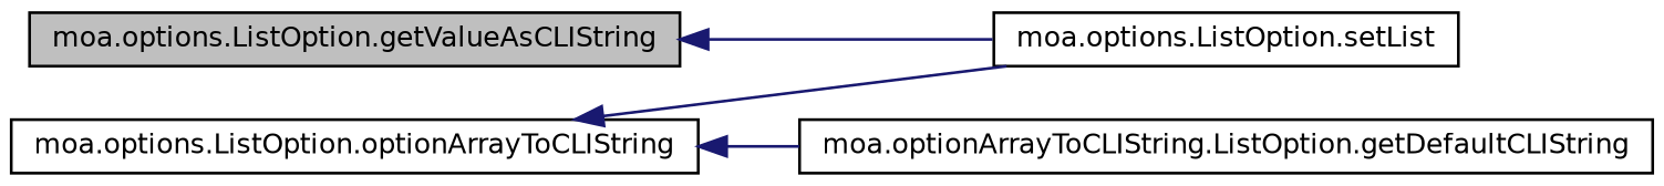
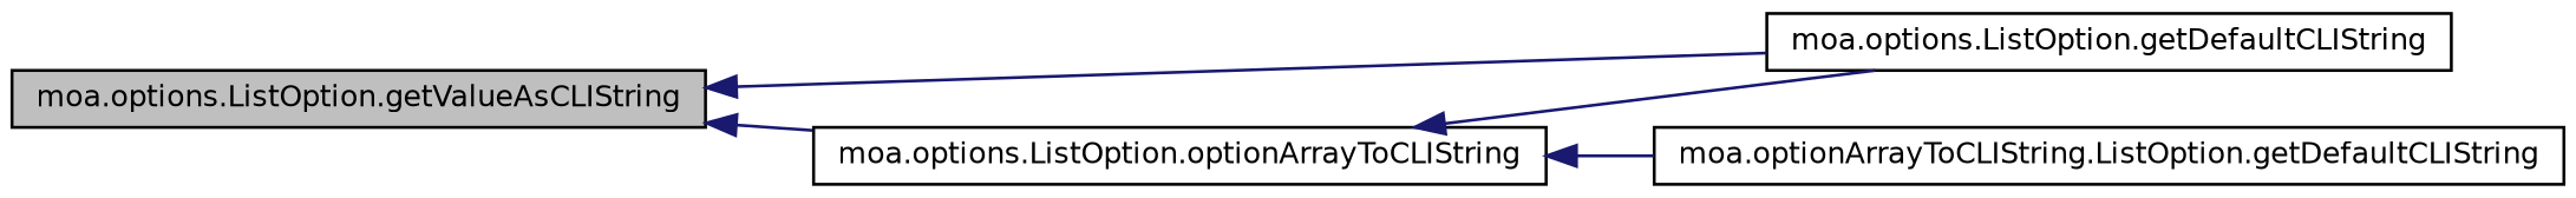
  digraph {
    rankdir=LR
    node [color=black fillcolor=white fontname=Helvetica fontsize=10 shape=record style=filled]
    edge [color=midnightblue dir=back fontname=Helvetica fontsize=10 labelfontname=Helvetica labelfontsize=10 style=solid]
    n1 [fillcolor=grey75 fontcolor=black height=0.2 label="moa.options.ListOption.getValueAsCLIString" width=0.4]
    n2 [height=0.2 label="moa.options.ListOption.optionArrayToCLIString" width=0.4]
-   n3 [height=0.2 label="moa.options.ListOption.setList" width=0.4]
+   n3 [height=0.2 label="moa.options.ListOption.getDefaultCLIString" width=0.4]
    n4 [height=0.2 label="moa.optionArrayToCLIString.ListOption.getDefaultCLIString" width=0.4]
+   n1 -> n2
    n1 -> n3
    n2 -> n3
    n2 -> n4
  }
